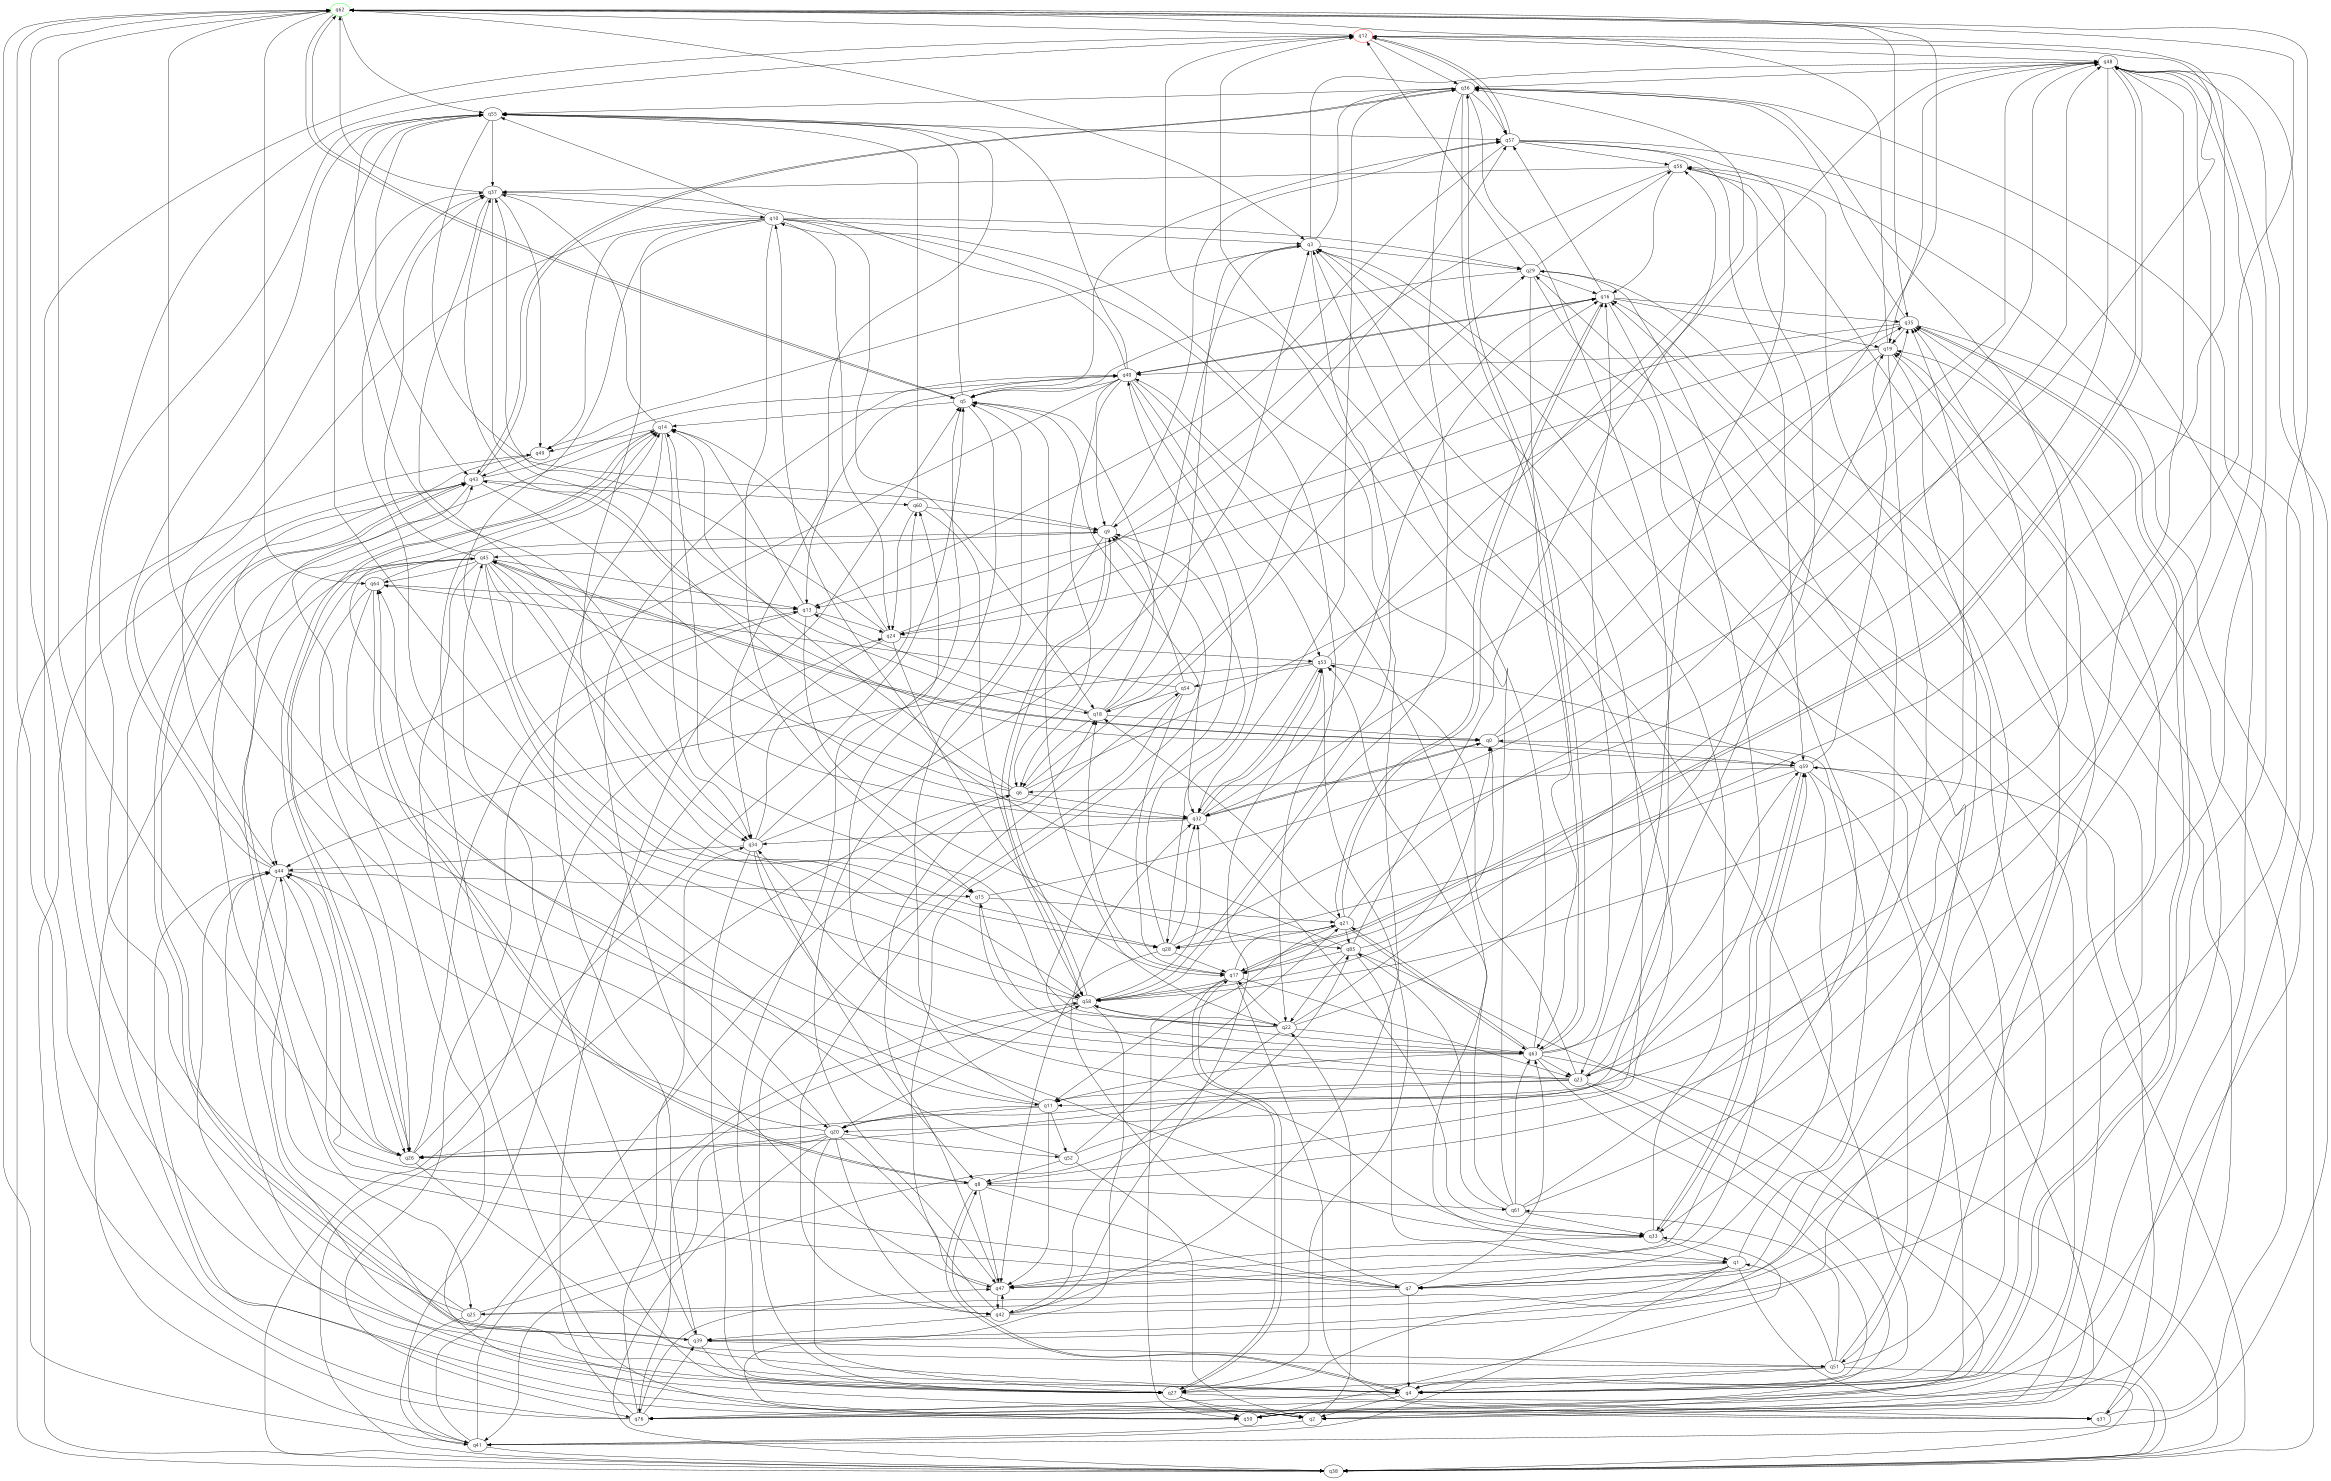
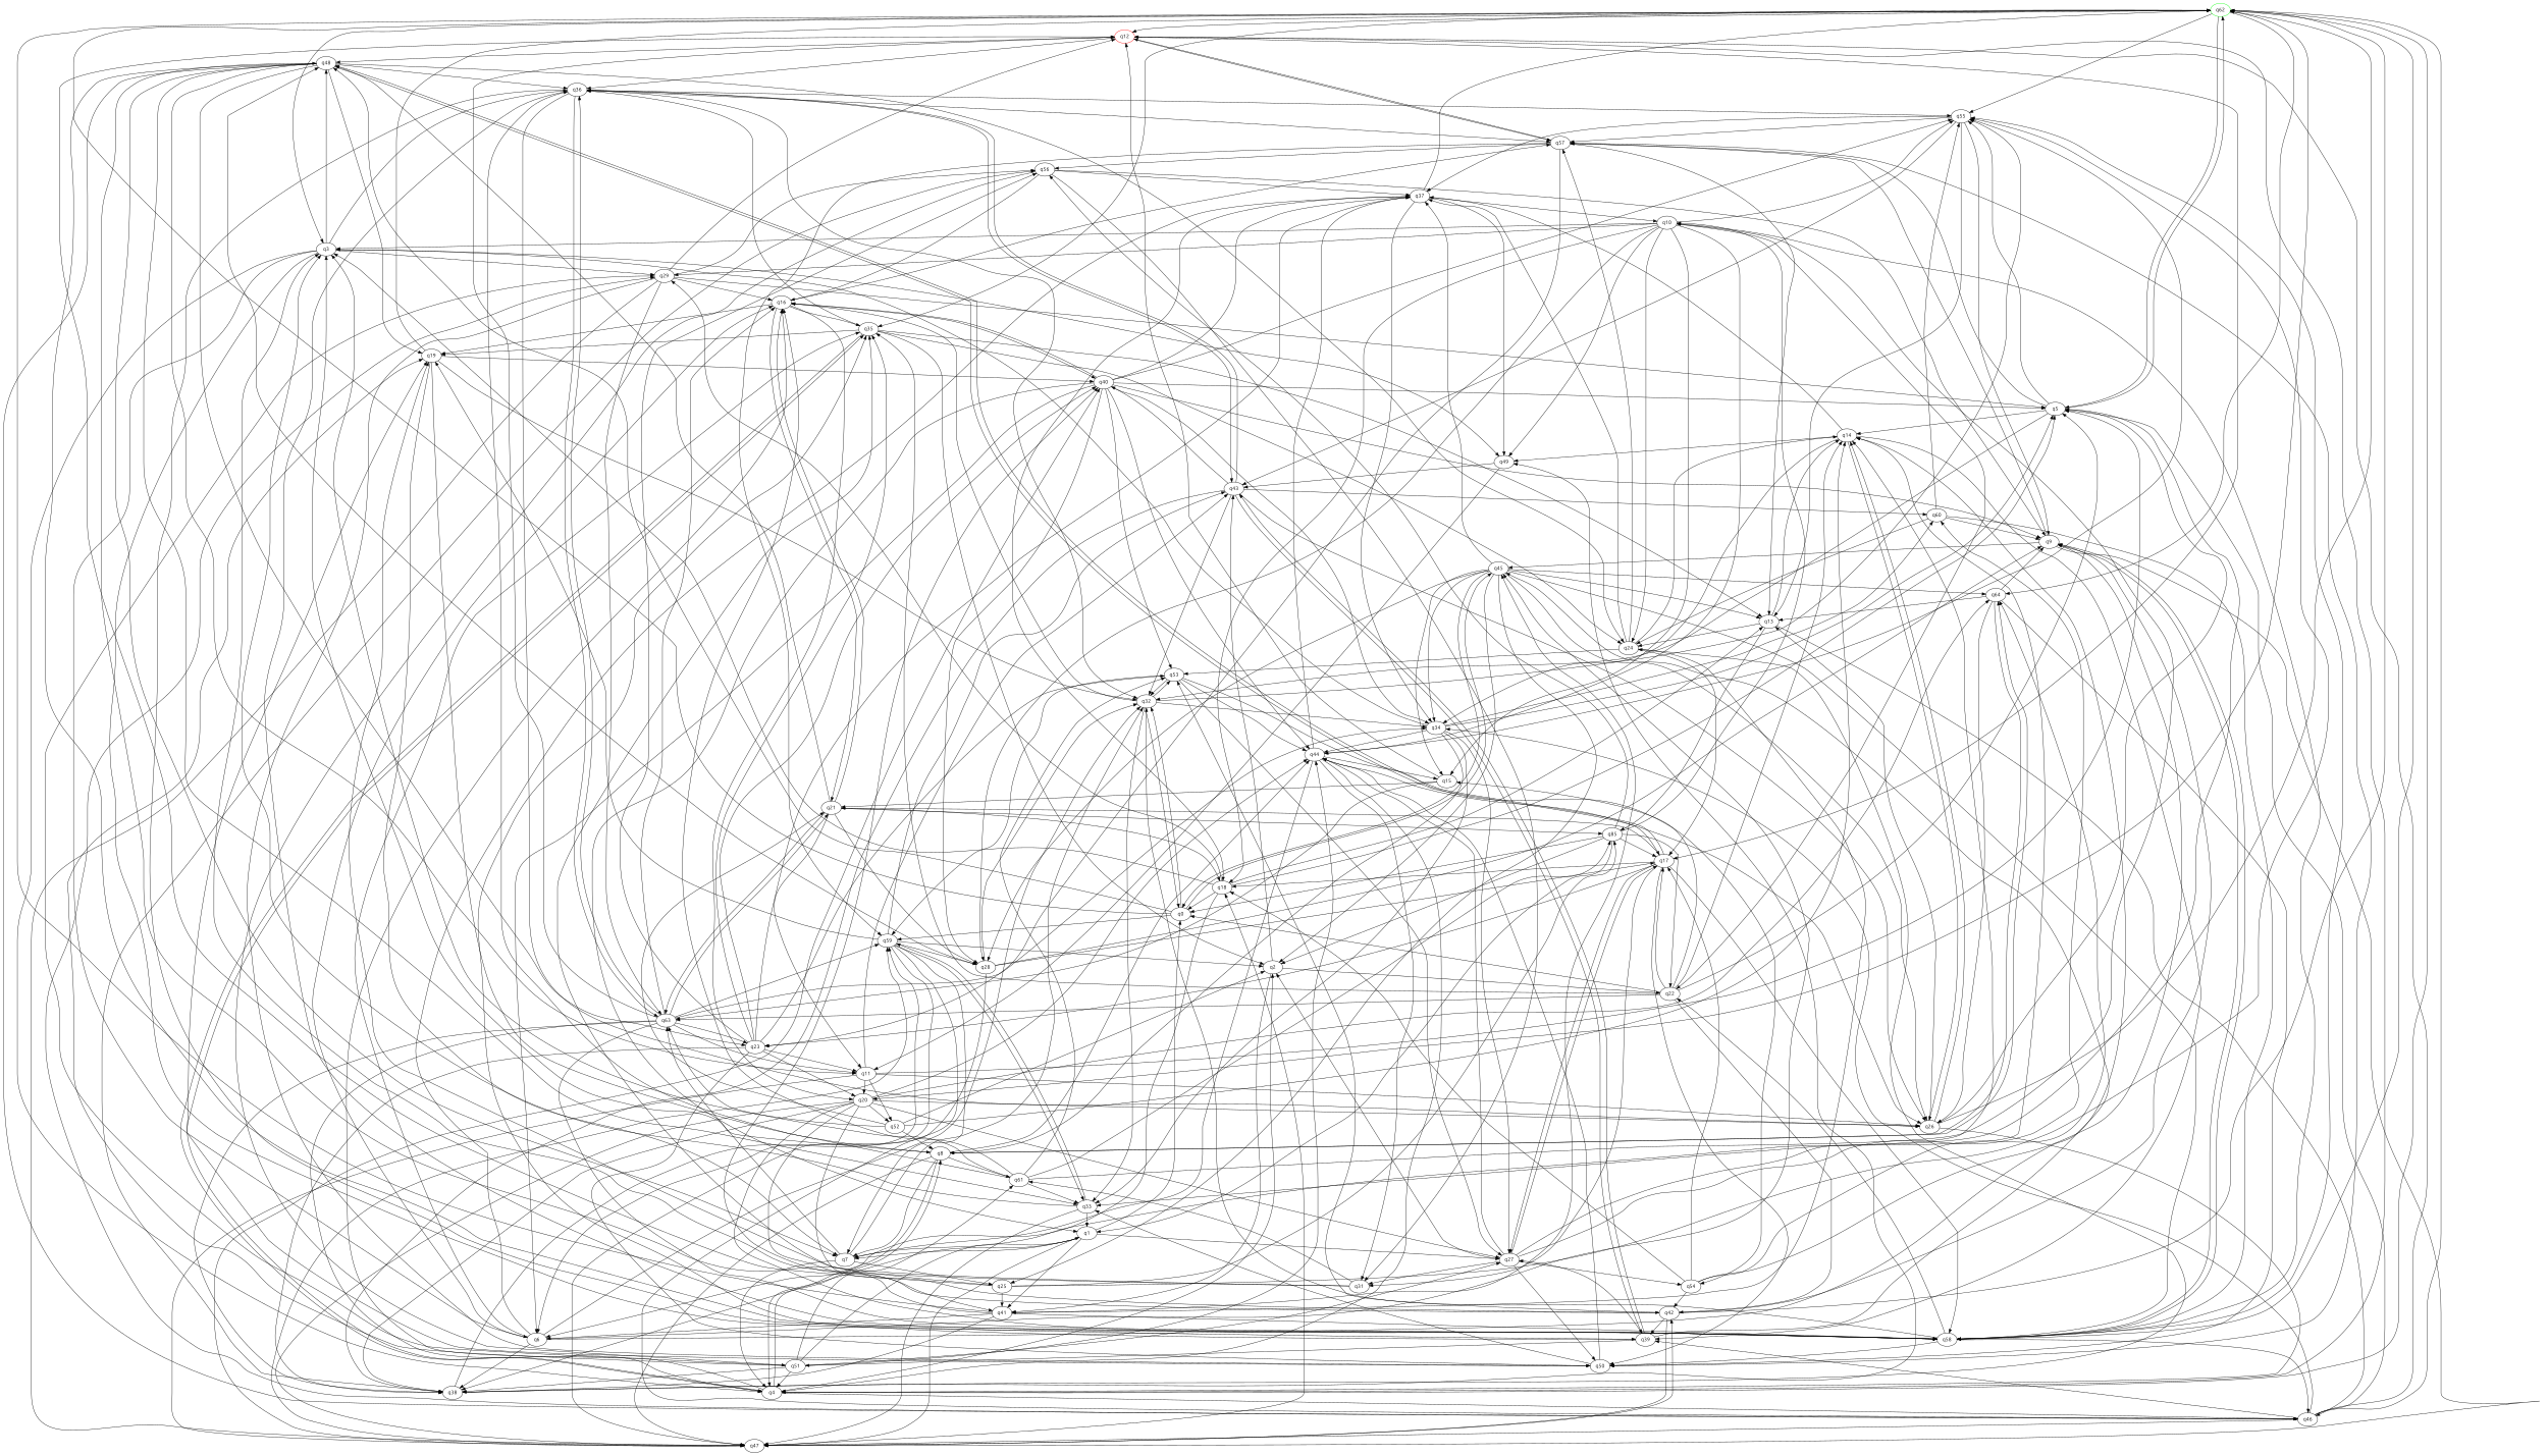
  digraph {
    fontname=Ubuntu
    node [fontname=Ubuntu]
    edge [fontname=Ubuntu]
    q62 [color=green initial=1]
    q12 [color=red final=1]
    q3
    q35
    q5
    q55
    q64
    q20
    q48
    q36
    q57
    q17
    q58
    q6
    q4
    q49
    q29
    q2
    q13
    q24
    q19
    q32
    q33
    q14
    q37
    q43
    q9
    q26
    q50
    q8
    q27
    q38
    q41
    q47
    q44
    q42
    q52
    q7
-   q46 [label=q76]
+   q46
    q11
    q23
    q63
    q39
    q59
    q56
    q31
    q18
    q21
    q0
    q45
    q16
    q34
    q53
    q25
    q15
    q28
    q40
    q1
    q60
    q54
    q22
    q10
    n63 [label=q85]
    q61
    q51
    q62 -> q12
    q62 -> q3
    q62 -> q35
    q62 -> q5
    q62 -> q55
    q62 -> q64
    q62 -> q20
    q12 -> q48
    q12 -> q36
    q12 -> q57
    q12 -> q17
    q3 -> q48
    q3 -> q36
    q3 -> q58
    q3 -> q6
    q3 -> q4
    q3 -> q49
    q3 -> q29
    q35 -> q36
    q35 -> q4
    q35 -> q2
    q35 -> q13
    q35 -> q24
    q35 -> q19
    q5 -> q62
    q5 -> q55
    q5 -> q57
    q5 -> q32
    q5 -> q33
    q5 -> q14
    q55 -> q57
    q55 -> q13
    q55 -> q37
    q55 -> q43
    q55 -> q9
    q64 -> q13
    q64 -> q9
    q64 -> q26
    q64 -> q50
    q64 -> q8
    q20 -> q64
    q20 -> q58
    q20 -> q26
    q20 -> q27
    q20 -> q38
    q20 -> q41
    q20 -> q47
    q20 -> q44
    q20 -> q42
    q20 -> q52
    q48 -> q36
    q48 -> q17
    q48 -> q58
    q48 -> q24
    q48 -> q19
    q48 -> q33
    q48 -> q7
    q48 -> q46
    q48 -> q11
    q48 -> q23
    q36 -> q55
    q36 -> q57
    q36 -> q58
    q36 -> q32
    q36 -> q43
    q36 -> q26
    q36 -> q63
    q36 -> q39
    q57 -> q12
    q57 -> q13
    q57 -> q50
    q57 -> q23
    q57 -> q59
    q57 -> q56
    q17 -> q48
    q17 -> q58
    q17 -> q50
    q17 -> q27
    q17 -> q23
    q17 -> q31
    q17 -> q18
    q17 -> q21
    q58 -> q62
    q58 -> q55
    q58 -> q32
    q58 -> q9
    q58 -> q50
    q58 -> q46
    q58 -> q22
    q6 -> q35
    q6 -> q32
    q6 -> q14
    q6 -> q37
    q6 -> q38
    q6 -> q45
    q6 -> q16
    q4 -> q62
    q4 -> q12
    q4 -> q35
    q4 -> q2
    q4 -> q8
    q4 -> q46
    q4 -> q16
    q49 -> q43
    q49 -> q11
    q29 -> q12
    q29 -> q5
    q29 -> q50
    q29 -> q47
    q29 -> q63
    q29 -> q56
    q29 -> q16
    q2 -> q43
    q2 -> q41
    q2 -> q22
    q13 -> q24
    q13 -> q14
    q13 -> q46
    q13 -> n63
    q24 -> q57
    q24 -> q17
    q24 -> q14
    q24 -> q37
    q24 -> q41
    q24 -> q53
    q19 -> q62
    q19 -> q32
    q19 -> q8
    q19 -> q7
    q19 -> q40
    q32 -> q55
    q32 -> q33
    q32 -> q0
    q32 -> q16
    q32 -> q34
    q32 -> q53
    q33 -> q3
    q33 -> q47
    q33 -> q59
    q33 -> q1
    q14 -> q49
    q14 -> q37
    q14 -> q26
    q14 -> q39
    q14 -> q34
    q37 -> q62
    q37 -> q49
    q37 -> q18
    q37 -> q34
    q37 -> q10
    q43 -> q36
    q43 -> q32
    q43 -> q26
    q43 -> q38
    q43 -> q39
    q43 -> q40
    q43 -> q60
    q9 -> q57
    q9 -> q58
    q9 -> q47
    q9 -> q45
    q26 -> q62
    q26 -> q5
    q26 -> q4
    q26 -> q13
    q26 -> q14
    q50 -> q19
    q50 -> q33
    q50 -> q44
    q8 -> q3
    q8 -> q64
    q8 -> q4
    q8 -> q47
    q8 -> q44
    q8 -> q7
    q8 -> q61
    q27 -> q17
    q27 -> q2
    q27 -> q14
    q27 -> q50
    q27 -> q44
    q27 -> q31
    q27 -> q60
    q27 -> q54
    q38 -> q49
    q38 -> q24
    q38 -> q59
    q38 -> q56
    q41 -> q62
    q41 -> q48
    q41 -> q58
    q41 -> q6
    q41 -> q38
    q41 -> q45
    q47 -> q42
    q47 -> q59
    q47 -> q18
    q47 -> q40
    q44 -> q55
    q44 -> q4
    q44 -> q37
    q44 -> q26
    q44 -> q7
    q44 -> q31
    q44 -> q15
    q42 -> q62
    q42 -> q9
    q42 -> q47
    q42 -> q39
    q42 -> q53
    q42 -> q40
    q52 -> q3
    q52 -> q2
    q52 -> q14
    q52 -> q8
    q52 -> q21
    q7 -> q4
    q7 -> q32
    q7 -> q14
    q7 -> q63
    q7 -> q25
    q46 -> q62
    q46 -> q12
    q46 -> q5
    q46 -> q29
    q46 -> q47
    q46 -> q39
    q46 -> q34
    q11 -> q5
    q11 -> q20
    q11 -> q43
    q11 -> q26
    q11 -> q47
    q11 -> q52
    q23 -> q35
    q23 -> q20
    q23 -> q37
    q23 -> q50
    q23 -> q38
    q23 -> q11
    q23 -> q56
    q23 -> q53
    q23 -> q40
    q63 -> q12
    q63 -> q36
    q63 -> q58
    q63 -> q4
    q63 -> q38
    q63 -> q11
    q63 -> q23
    q63 -> q59
    q63 -> q21
    q63 -> q16
    q63 -> q34
    q39 -> q35
    q39 -> q43
    q39 -> q27
    q39 -> q45
    q39 -> q51
    q59 -> q6
    q59 -> q2
    q59 -> q19
    q59 -> q33
    q59 -> q43
    q59 -> q7
    q59 -> q46
    q59 -> q28
    q56 -> q37
    q56 -> q9
    q56 -> q31
    q56 -> q16
    q56 -> q51
    q31 -> q3
    q31 -> q19
+   q31 -> q61
    q18 -> q3
    q18 -> q5
    q18 -> q6
    q18 -> q29
    q18 -> q13
    q18 -> q0
    q21 -> q48
    q21 -> q11
    q21 -> q63
    q21 -> q18
    q21 -> q16
    q21 -> q28
    q21 -> n63
    q0 -> q62
    q0 -> q48
    q0 -> q32
    q0 -> q59
    q0 -> q45
    q45 -> q64
    q45 -> q58
    q45 -> q2
    q45 -> q13
    q45 -> q37
    q45 -> q26
    q45 -> q0
    q45 -> q34
    q45 -> q25
    q45 -> q15
    q45 -> q28
    q16 -> q35
    q16 -> q20
    q16 -> q57
    q16 -> q19
    q16 -> q21
    q16 -> q40
    q34 -> q3
    q34 -> q5
    q34 -> q33
    q34 -> q8
    q34 -> q27
    q34 -> q44
    q34 -> q60
-   q53 -> q36
    q53 -> q32
    q53 -> q27
    q53 -> q44
    q53 -> q59
    q53 -> q54
    q25 -> q12
    q25 -> q35
    q25 -> q55
    q25 -> q41
    q25 -> n63
    q15 -> q12
    q15 -> q63
    q15 -> q21
    q28 -> q48
    q28 -> q17
    q28 -> q32
    q28 -> q9
    q28 -> q47
    q40 -> q5
    q40 -> q55
    q40 -> q6
    q40 -> q37
    q40 -> q9
    q40 -> q44
    q40 -> q16
    q40 -> q34
    q40 -> q53
    q40 -> q28
    q40 -> q1
    q1 -> q27
    q1 -> q38
    q1 -> q41
    q1 -> q47
    q1 -> q7
    q1 -> q0
    q60 -> q55
    q60 -> q58
    q60 -> q24
    q60 -> q9
    q54 -> q64
    q54 -> q17
    q54 -> q9
    q54 -> q42
    q54 -> q18
    q22 -> q35
    q22 -> q5
    q22 -> q17
    q22 -> q14
    q22 -> q42
    q22 -> q63
    q22 -> q0
    q22 -> q15
    q10 -> q3
    q10 -> q55
    q10 -> q58
    q10 -> q49
    q10 -> q29
    q10 -> q24
    q10 -> q44
    q10 -> q18
    q10 -> q15
    q10 -> q28
    q10 -> q22
    n63 -> q17
    n63 -> q2
    n63 -> q56
    n63 -> q0
    n63 -> q1
    n63 -> q22
    n63 -> q10
    q61 -> q36
    q61 -> q33
    q61 -> q63
    q61 -> q16
    q61 -> q53
    q61 -> q10
    q61 -> n63
    q51 -> q4
    q51 -> q29
    q51 -> q19
    q51 -> q27
    q51 -> q38
    q51 -> q44
    q51 -> q1
    q51 -> q61
  }
